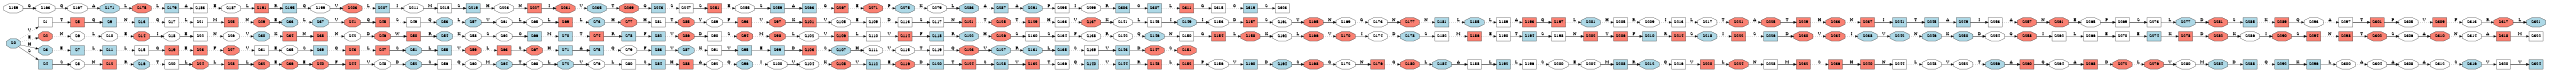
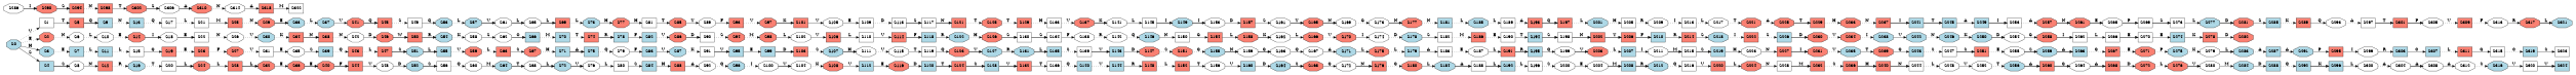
  strict digraph {
    fontname="DejaVu Serif"
    rankdir=LR
    node [fillcolor=white fontname="DejaVu Serif" shape=octagon style=filled]
    edge [fontname="DejaVu Serif" style=dotted]
    S0 [fillcolor=lightblue]
    S1 [shape=box]
    S2 [fillcolor=salmon]
    S3 [fillcolor=lightblue]
    S4 [fillcolor=lightblue shape=box]
    S5 [fillcolor=salmon shape=box]
    S6
    S7 [fillcolor=lightblue shape=box]
    S8
    S9 [fillcolor=lightblue shape=box]
    S10
    S11 [fillcolor=lightblue shape=box]
    S12 [fillcolor=salmon shape=box]
    S13 [fillcolor=lightblue shape=box]
    S14 [fillcolor=salmon]
    S15 [shape=box]
    S16 [fillcolor=lightblue]
    S17 [shape=box]
    S18
    S19 [fillcolor=salmon shape=box]
    S20 [shape=box]
    S21 [shape=box]
    S22 [shape=box]
    S23 [fillcolor=salmon shape=box]
    S24 [fillcolor=salmon]
    S25 [fillcolor=salmon shape=box]
    S26
    S27 [fillcolor=salmon]
    S28 [fillcolor=salmon shape=box]
    S29 [fillcolor=salmon]
    S30 [fillcolor=lightblue]
    S31 [shape=box]
    S32 [fillcolor=salmon]
    S33 [fillcolor=lightblue]
    S34 [fillcolor=salmon shape=box]
    S35
    S36 [fillcolor=salmon]
    S37 [fillcolor=lightblue]
    S38 [fillcolor=salmon shape=box]
    S39 [fillcolor=lightblue shape=box]
    S40 [fillcolor=salmon]
    S41 [fillcolor=salmon]
    S42
    S43 [fillcolor=salmon shape=box]
    S44 [fillcolor=salmon shape=box]
    S45 [fillcolor=salmon shape=box]
    S46 [fillcolor=salmon]
    S47 [fillcolor=salmon shape=box]
    S48
    S49 [shape=box]
    S50 [fillcolor=salmon shape=box]
    S51 [fillcolor=lightblue]
    S52 [fillcolor=lightblue]
    S53 [fillcolor=lightblue]
    S54 [fillcolor=lightblue]
    S55 [fillcolor=lightblue shape=box]
    S56 [shape=box]
    S57 [fillcolor=lightblue]
    S58
    S59 [fillcolor=salmon]
    S60
    S61
    S62
    S63 [fillcolor=salmon shape=box]
    S64 [fillcolor=lightblue]
    S65
    S66 [fillcolor=lightblue shape=box]
    S67 [fillcolor=salmon]
    S68
    S69 [fillcolor=salmon shape=box]
    S70 [fillcolor=lightblue shape=box]
    S71 [fillcolor=lightblue shape=box]
    S72 [fillcolor=lightblue]
    S73 [fillcolor=lightblue]
    S74 [fillcolor=salmon shape=box]
    S75 [fillcolor=lightblue shape=box]
    S76
    S77 [fillcolor=salmon]
    S78 [fillcolor=lightblue shape=box]
    S79
    S80 [shape=box]
    S81 [shape=box]
    S82 [fillcolor=lightblue shape=box]
    S83 [fillcolor=lightblue shape=box]
    S84 [fillcolor=lightblue shape=box]
    S85 [fillcolor=salmon]
    S86 [fillcolor=salmon]
    S87 [fillcolor=lightblue]
    S88 [fillcolor=salmon shape=box]
    S89
    S90 [shape=box]
    S91 [shape=box]
    S92
    S93 [fillcolor=salmon shape=box]
    S94 [fillcolor=salmon]
    S95 [fillcolor=lightblue shape=box]
    S96 [fillcolor=lightblue]
    S97 [fillcolor=salmon]
    S98 [fillcolor=salmon]
    S99 [fillcolor=lightblue shape=box]
    S100
    S101 [fillcolor=salmon shape=box]
    S102
    S103 [fillcolor=salmon shape=box]
    S104
    S105
    S106 [fillcolor=salmon shape=box]
    S107 [fillcolor=lightblue]
    S108 [fillcolor=salmon]
    S109 [shape=box]
    S110 [shape=box]
    S111
    S112 [fillcolor=lightblue shape=box]
    S113 [shape=box]
    S114 [fillcolor=salmon shape=box]
    S115
    S116 [fillcolor=salmon]
    S117 [shape=box]
    S118 [fillcolor=lightblue shape=box]
    S119 [shape=box]
    S120 [fillcolor=lightblue shape=box]
    S121 [fillcolor=salmon shape=box]
    S122 [fillcolor=lightblue]
    S123 [fillcolor=salmon]
    S124 [fillcolor=salmon shape=box]
    S125 [fillcolor=salmon]
    S126 [fillcolor=salmon]
    S127 [fillcolor=lightblue]
    S128 [fillcolor=lightblue shape=box]
    S129 [fillcolor=salmon shape=box]
    S130 [shape=box]
    S131 [fillcolor=lightblue]
    S132 [fillcolor=salmon shape=box]
    S133 [shape=box]
    S134 [shape=box]
    S135 [fillcolor=lightblue shape=box]
    S136 [shape=box]
    S137 [fillcolor=salmon]
    S138
    S139 [shape=box]
    S140 [fillcolor=lightblue shape=box]
    S141
    S142
    S143 [fillcolor=lightblue shape=box]
    S144 [fillcolor=lightblue shape=box]
    S145 [shape=box]
    S146 [fillcolor=lightblue]
    S147 [fillcolor=salmon]
    S148 [fillcolor=salmon shape=box]
    S149 [fillcolor=lightblue]
    S150 [shape=box]
    S151 [fillcolor=salmon]
    S152 [fillcolor=salmon shape=box]
    S153
    S154 [fillcolor=salmon shape=box]
+   S155 [fillcolor=lightblue]
    S156
    S157 [fillcolor=salmon shape=box]
    S158 [fillcolor=salmon]
    S159
    S160 [fillcolor=lightblue shape=box]
    S161
    S162
    S163
    S164 [fillcolor=lightblue]
    S165 [fillcolor=salmon]
    S166 [fillcolor=salmon]
    S167
    S168 [fillcolor=salmon]
    S169
    S170 [fillcolor=salmon]
    S171 [fillcolor=lightblue]
    S172
    S173
    S174
    S175 [fillcolor=salmon]
    S176 [fillcolor=salmon shape=box]
    S177 [fillcolor=salmon]
    S178 [fillcolor=lightblue]
    S179 [fillcolor=lightblue shape=box]
    S180 [fillcolor=salmon]
    S181 [fillcolor=lightblue shape=box]
    S182 [shape=box]
    S183 [shape=box]
    S184 [fillcolor=lightblue]
    S185 [fillcolor=lightblue]
    S186 [fillcolor=salmon shape=box]
    S187
    S188 [shape=box]
    S189 [shape=box]
    S190 [shape=box]
    S191 [fillcolor=salmon shape=box]
    S192 [fillcolor=lightblue shape=box]
    S193 [fillcolor=salmon shape=box]
    S194 [fillcolor=lightblue shape=box]
    S195 [fillcolor=lightblue shape=box]
    S196 [shape=box]
    S197 [fillcolor=salmon shape=box]
    S198 [shape=box]
    S199
    S200
    S201 [fillcolor=lightblue]
    S202 [fillcolor=salmon shape=box]
    S203 [fillcolor=salmon]
    S204
    S205 [shape=box]
    S206 [fillcolor=salmon shape=box]
    S207 [fillcolor=lightblue shape=box]
    S208 [fillcolor=lightblue shape=box]
    S209
    S210 [fillcolor=lightblue shape=box]
    S211
    S212 [fillcolor=lightblue]
    S213 [shape=box]
    S214 [fillcolor=salmon shape=box]
    S215 [shape=box]
    S216 [shape=box]
    S217
    S218 [fillcolor=lightblue]
    S219 [fillcolor=lightblue shape=box]
    S220 [fillcolor=salmon shape=box]
    S221 [fillcolor=salmon]
    S222 [fillcolor=salmon shape=box]
    S223
    S224 [fillcolor=salmon]
    S225 [fillcolor=salmon]
    S226 [fillcolor=lightblue shape=box]
    S227 [fillcolor=salmon shape=box]
    S228 [shape=box]
    S229 [fillcolor=salmon shape=box]
    S230 [fillcolor=salmon]
    S231 [fillcolor=salmon]
    S232 [fillcolor=salmon shape=box]
    S233 [fillcolor=salmon]
    S234 [fillcolor=salmon]
    S235 [fillcolor=lightblue]
    S236 [fillcolor=salmon shape=box]
    S237 [fillcolor=salmon shape=box]
    S238 [fillcolor=lightblue]
    S239 [fillcolor=salmon]
    S240 [fillcolor=salmon shape=box]
    S241 [fillcolor=lightblue shape=box]
    S242 [fillcolor=lightblue]
    S243 [fillcolor=lightblue shape=box]
    S244 [shape=box]
    S245 [fillcolor=lightblue shape=box]
    S246 [fillcolor=lightblue]
    S247 [shape=box]
    S248
    S249 [fillcolor=lightblue shape=box]
    S250 [fillcolor=lightblue]
    S251 [fillcolor=salmon shape=box]
    S252
    S253 [shape=box]
    S254
    S255
    S256 [fillcolor=lightblue]
    S257 [fillcolor=salmon]
    S258 [fillcolor=salmon]
-   S259 [fillcolor=lightblue shape=box]
+   S259 [fillcolor=lightblue]
    S260 [fillcolor=salmon shape=box]
    S261 [fillcolor=salmon]
    S262 [shape=box]
    S263 [fillcolor=lightblue shape=box]
    S264
    S265
    S266 [shape=box]
    S267 [fillcolor=salmon shape=box]
    S268 [fillcolor=salmon shape=box]
    S269 [shape=box]
    S270 [shape=box]
    S271 [fillcolor=salmon]
    S272 [fillcolor=salmon]
    S273 [shape=box]
    S274 [fillcolor=lightblue shape=box]
    S275 [fillcolor=lightblue]
    S276 [fillcolor=salmon]
    S277 [fillcolor=lightblue]
    S278 [fillcolor=salmon shape=box]
    S279
    S280
    S281 [fillcolor=salmon]
    S282 [fillcolor=salmon]
    S283 [fillcolor=lightblue]
    S284 [fillcolor=lightblue]
    S285 [fillcolor=lightblue shape=box]
    S286
    S287 [fillcolor=lightblue shape=box]
    S288 [fillcolor=lightblue shape=box]
    S289 [fillcolor=salmon shape=box]
    S290 [fillcolor=salmon]
    S291 [fillcolor=lightblue]
    S292 [fillcolor=lightblue shape=box]
    S293
    S294 [fillcolor=salmon shape=box]
-   S295 [shape=box]
+   S295 [fillcolor=salmon shape=box]
    S296 [fillcolor=lightblue shape=box]
    S297 [shape=box]
    S298 [fillcolor=salmon shape=box]
    S299
    S300
    S301 [fillcolor=salmon shape=box]
    S302 [fillcolor=salmon]
    S303 [fillcolor=lightblue shape=box]
    S304
    S305
    S306
    S307 [fillcolor=lightblue shape=box]
    S308
    S309 [fillcolor=salmon shape=box]
    S310 [fillcolor=salmon]
    S311 [fillcolor=salmon shape=box]
    S312
    S313
    S314
    S315 [shape=box]
    S316 [fillcolor=lightblue]
    S317 [fillcolor=salmon]
    S318 [fillcolor=salmon shape=box]
    S319 [fillcolor=lightblue shape=box]
    S320 [shape=box]
    S321 [fillcolor=lightblue]
    S322 [shape=box]
    S323 [shape=box]
    S324 [fillcolor=lightblue shape=box]
    S0 -> S1 [label=V]
    S0 -> S2 [label=E]
    S0 -> S3 [label=H style=solid]
    S0 -> S4 [label=S style=solid]
    S1 -> S5 [label=T style=solid]
    S2 -> S6 [label=N]
    S3 -> S7 [label=E]
    S4 -> S8 [label=S style=bold]
    S5 -> S9 [label=Q style=bold]
    S6 -> S10 [label=L]
    S7 -> S11 [label=L]
    S8 -> S12 [label=N style=solid]
    S9 -> S13 [label=N]
    S10 -> S14 [label=E]
    S11 -> S15 [label=L]
    S12 -> S16 [label=R]
    S13 -> S17 [label=Q]
    S14 -> S18 [label=I style=bold]
    S15 -> S19 [label=G style=solid]
    S16 -> S20 [label=T]
    S17 -> S21 [label=L]
    S18 -> S22 [label=E style=bold]
    S19 -> S23 [label=E]
    S20 -> S24 [label=L style=bold]
    S21 -> S25 [label=M style=solid]
    S22 -> S26 [label=N]
    S23 -> S27 [label=F]
    S24 -> S28 [label=L style=solid]
    S25 -> S29 [label=N]
    S26 -> S30 [label=V]
    S27 -> S31 [label=V]
    S28 -> S32 [label=L style=bold]
    S29 -> S33 [label=E style=bold]
    S30 -> S34 [label=K]
    S31 -> S35 [label=E style=solid]
    S32 -> S36 [label=E style=solid]
    S33 -> S37 [label=L]
    S34 -> S38 [label=N style=bold]
    S35 -> S39 [label=S style=solid]
    S36 -> S40 [label=E style=bold]
    S37 -> S41 [label=V style=solid]
    S38 -> S42 [label=N]
    S39 -> S43 [label=Q]
    S40 -> S44 [label=F style=bold]
    S41 -> S45 [label=Q style=bold]
    S42 -> S46 [label=D style=solid]
    S43 -> S47 [label=L]
    S44 -> S48 [label=V style=solid]
    S45 -> S49 [label=S]
    S46 -> S50 [label=W style=bold]
    S47 -> S51 [label=S style=bold]
    S48 -> S52 [label=D style=solid]
    S49 -> S53 [label=Q style=solid]
    S50 -> S54 [label=R style=bold]
    S51 -> S55 [label=L style=bold]
    S52 -> S56 [label=S style=bold]
    S53 -> S57 [label=L]
    S54 -> S58 [label=K]
    S55 -> S59 [label=V]
    S56 -> S60 [label=Q]
    S57 -> S61 [label=V style=bold]
    S58 -> S62 [label=S style=solid]
    S59 -> S63 [label=L]
    S60 -> S64 [label=M style=solid]
    S61 -> S65 [label=L style=bold]
    S62 -> S66 [label=C style=bold]
    S63 -> S67 [label=S style=solid]
    S64 -> S68 [label=T style=bold]
    S65 -> S69 [label=L style=bold]
    S66 -> S70 [label=M]
    S67 -> S71 [label=H]
    S68 -> S72 [label=L style=bold]
    S69 -> S73 [label=L]
    S70 -> S74 [label=T]
    S71 -> S75 [label=A style=bold]
    S72 -> S76 [label=V style=bold]
    S73 -> S77 [label=H style=solid]
    S74 -> S78 [label=R style=bold]
    S75 -> S79 [label=Q]
    S76 -> S80 [label=L style=solid]
    S77 -> S81 [label=H style=solid]
    S78 -> S82 [label=F style=solid]
    S79 -> S83 [label=F style=solid]
    S80 -> S84 [label=S style=solid]
    S81 -> S85 [label=T style=solid]
    S82 -> S86 [label=V]
    S83 -> S87 [label=V style=solid]
    S84 -> S88 [label=H style=solid]
    S85 -> S89 [label=Y style=solid]
    S86 -> S90 [label=D style=bold]
    S87 -> S91 [label=K]
    S88 -> S92 [label=A style=solid]
    S89 -> S93 [label=F style=solid]
    S90 -> S94 [label=S]
    S91 -> S95 [label=V style=bold]
    S92 -> S96 [label=Q]
    S93 -> S97 [label=V]
    S94 -> S98 [label=M]
    S95 -> S99 [label=E style=solid]
    S96 -> S100 [label=I]
    S97 -> S101 [label=K style=bold]
    S98 -> S102 [label=L style=solid]
    S99 -> S103 [label=D style=bold]
    S100 -> S104 [label=V style=bold]
    S101 -> S105 [label=V style=solid]
    S102 -> S106 [label=V style=solid]
    S103 -> S107 [label=S]
    S104 -> S108 [label=K]
    S105 -> S109 [label=E style=solid]
    S106 -> S110 [label=L style=solid]
    S107 -> S111 [label=H style=bold]
    S108 -> S112 [label=V style=solid]
    S109 -> S113 [label=D]
    S110 -> S114 [label=V style=solid]
    S111 -> S115 [label=V]
    S112 -> S116 [label=E style=solid]
    S113 -> S117 [label=S style=bold]
    S114 -> S118 [label=F style=bold]
    S115 -> S119 [label=T style=solid]
    S116 -> S120 [label=D style=solid]
    S117 -> S121 [label=N style=bold]
    S118 -> S122 [label=R style=solid]
    S119 -> S123 [label=Q style=solid]
    S120 -> S124 [label=T style=bold]
    S121 -> S125 [label=T]
    S122 -> S126 [label=H]
    S123 -> S127 [label=V style=bold]
    S124 -> S128 [label=S style=bold]
    S125 -> S129 [label=T]
    S126 -> S130 [label=S style=bold]
    S127 -> S131 [label=R style=solid]
    S128 -> S132 [label=V style=bold]
    S129 -> S133 [label=H]
    S130 -> S134 [label=S style=bold]
    S131 -> S135 [label=L style=bold]
    S132 -> S136 [label=T style=solid]
    S133 -> S137 [label=V]
    S134 -> S138 [label=F style=solid]
    S135 -> S139 [label=S]
    S136 -> S140 [label=Q]
    S137 -> S141 [label=K style=bold]
    S138 -> S142 [label=R]
    S139 -> S143 [label=V style=bold]
    S140 -> S144 [label=V]
    S141 -> S145 [label=L style=solid]
    S142 -> S146 [label=Q]
    S143 -> S147 [label=D style=solid]
    S144 -> S148 [label=R style=solid]
    S145 -> S149 [label=I style=bold]
    S146 -> S150 [label=N style=solid]
    S147 -> S151 [label=S]
    S148 -> S152 [label=L]
    S149 -> S153 [label=I style=bold]
    S150 -> S154 [label=G style=solid]
-   S152 -> S156 [label=P style=solid]
+   S151 -> S155 [label=G]
+   S152 -> S156 [label=T style=solid]
    S153 -> S157 [label=D style=solid]
    S154 -> S158 [label=L style=solid]
+   S155 -> S159 [label=N style=bold]
    S156 -> S160 [label=V style=solid]
    S157 -> S161 [label=S style=solid]
    S158 -> S162 [label=K style=bold]
    S159 -> S163 [label=G style=bold]
    S160 -> S164 [label=D style=solid]
    S161 -> S165 [label=Y style=bold]
    S162 -> S166 [label=L style=solid]
    S163 -> S167 [label=Q style=solid]
    S164 -> S168 [label=S style=bold]
    S165 -> S169 [label=N style=bold]
    S166 -> S170 [label=V]
    S167 -> S171 [label=A style=solid]
    S168 -> S172 [label=G style=solid]
    S169 -> S173 [label=G]
    S170 -> S174 [label=I style=solid]
    S171 -> S175 [label=L style=solid]
    S172 -> S176 [label=N style=bold]
    S173 -> S177 [label=N style=bold]
    S174 -> S178 [label=D]
    S175 -> S179 [label=L]
    S176 -> S180 [label=G]
    S177 -> S181 [label=N]
    S178 -> S182 [label=S style=solid]
    S179 -> S183 [label=A style=solid]
    S180 -> S184 [label=L style=solid]
    S181 -> S185 [label=L]
    S182 -> S186 [label=M]
    S183 -> S187 [label=E]
    S184 -> S188 [label=A style=bold]
    S185 -> S189 [label=L]
    S186 -> S190 [label=E]
    S187 -> S191 [label=L style=solid]
    S188 -> S192 [label=L style=bold]
    S189 -> S193 [label=A]
    S190 -> S194 [label=T style=solid]
    S191 -> S195 [label=R style=bold]
    S192 -> S196 [label=L]
    S193 -> S197 [label=Q style=bold]
    S194 -> S198 [label=S style=bold]
    S195 -> S199 [label=Q style=solid]
    S196 -> S200 [label=S]
    S197 -> S201 [label=L]
    S198 -> S202 [label=N style=bold]
    S199 -> S203 [label=V style=bold]
    S200 -> S204 [label=E style=solid]
    S201 -> S205 [label=H]
    S202 -> S206 [label=Y style=bold]
    S203 -> S207 [label=L]
    S204 -> S208 [label=M style=bold]
    S205 -> S209 [label=R]
    S206 -> S210 [label=F style=bold]
    S207 -> S211 [label=I style=solid]
    S208 -> S212 [label=R style=bold]
    S209 -> S213 [label=I]
    S210 -> S214 [label=R style=solid]
    S211 -> S215 [label=M style=bold]
    S212 -> S216 [label=Q]
    S213 -> S217 [label=L]
    S214 -> S218 [label=S style=solid]
    S215 -> S219 [label=S style=bold]
    S216 -> S220 [label=V style=solid]
    S217 -> S221 [label=T]
    S218 -> S222 [label=I]
    S219 -> S223 [label=H style=solid]
    S220 -> S224 [label=L style=solid]
    S221 -> S225 [label=A]
    S222 -> S226 [label=S]
    S223 -> S227 [label=N style=solid]
    S224 -> S228 [label=N style=solid]
    S225 -> S229 [label=T style=bold]
    S226 -> S230 [label=D style=bold]
    S227 -> S231 [label=I style=bold]
    S228 -> S232 [label=M style=bold]
    S229 -> S233 [label=H]
    S230 -> S234 [label=V]
    S231 -> S235 [label=V]
    S232 -> S236 [label=S]
    S233 -> S237 [label=N]
    S234 -> S238 [label=I]
    S235 -> S239 [label=T style=solid]
    S236 -> S240 [label=H style=bold]
    S237 -> S241 [label=I style=bold]
    S238 -> S242 [label=V style=solid]
    S239 -> S243 [label=G style=solid]
    S240 -> S244 [label=N style=bold]
    S241 -> S245 [label=T style=bold]
    S242 -> S246 [label=N]
    S243 -> S247 [label=S]
    S244 -> S248 [label=L]
    S245 -> S249 [label=A style=solid]
    S246 -> S250 [label=K style=solid]
    S247 -> S251 [label=S style=bold]
    S248 -> S252 [label=V style=solid]
    S249 -> S253 [label=I style=bold]
    S250 -> S254 [label=D style=bold]
    S251 -> S255 [label=E]
    S252 -> S256 [label=T]
    S253 -> S257 [label=A]
    S254 -> S258 [label=G style=solid]
    S255 -> S259 [label=S style=bold]
    S256 -> S260 [label=A style=bold]
    S257 -> S261 [label=N style=bold]
    S258 -> S262 [label=I style=bold]
    S259 -> S263 [label=A style=bold]
    S260 -> S264 [label=G style=bold]
    S261 -> S265 [label=E style=bold]
    S262 -> S266 [label=L style=solid]
    S263 -> S267 [label=G]
    S264 -> S268 [label=A style=bold]
    S265 -> S269 [label=P style=bold]
    S266 -> S270 [label=E style=bold]
    S267 -> S271 [label=E]
    S268 -> S272 [label=D style=solid]
    S269 -> S273 [label=S style=bold]
    S270 -> S274 [label=E style=solid]
    S271 -> S275 [label=P]
    S272 -> S276 [label=L]
    S273 -> S277 [label=L style=solid]
    S274 -> S278 [label=K style=solid]
    S275 -> S279 [label=K]
    S276 -> S280 [label=V style=bold]
    S277 -> S281 [label=D style=bold]
    S278 -> S282 [label=D style=solid]
    S279 -> S283 [label=L style=bold]
    S280 -> S284 [label=M style=solid]
    S281 -> S285 [label=S style=solid]
-   S282 -> S286 [label=K style=bold]
    S283 -> S287 [label=A]
    S284 -> S288 [label=D style=solid]
    S285 -> S289 [label=K]
    S286 -> S290 [label=I style=bold]
    S287 -> S291 [label=A style=solid]
    S288 -> S292 [label=Q]
    S289 -> S293 [label=Q style=solid]
    S290 -> S294 [label=S style=bold]
    S291 -> S295 [label=P style=solid]
    S292 -> S296 [label=K style=bold]
    S293 -> S297 [label=A]
    S294 -> S298 [label=N]
    S295 -> S299 [label=I style=solid]
    S296 -> S300 [label=L style=solid]
    S297 -> S301 [label=T style=bold]
    S298 -> S302 [label=T style=solid]
    S299 -> S303 [label=R style=solid]
    S300 -> S304 [label=A]
    S301 -> S305 [label=P style=bold]
    S302 -> S306 [label=S style=bold]
    S303 -> S307 [label=C style=solid]
    S304 -> S308 [label=A style=bold]
    S305 -> S309 [label=V]
    S306 -> S310 [label=A style=bold]
    S307 -> S311 [label=L]
    S308 -> S312 [label=A style=solid]
    S309 -> S313 [label=F]
    S310 -> S314 [label=N]
    S311 -> S315 [label=G style=solid]
    S312 -> S316 [label=S]
    S313 -> S317 [label=R style=solid]
    S314 -> S318 [label=A style=solid]
    S315 -> S319 [label=C]
    S316 -> S320 [label=V style=solid]
    S317 -> S321 [label=L style=bold]
    S318 -> S322 [label=M style=solid]
    S319 -> S323 [label=S style=solid]
    S320 -> S324 [label=V style=bold]
  }
